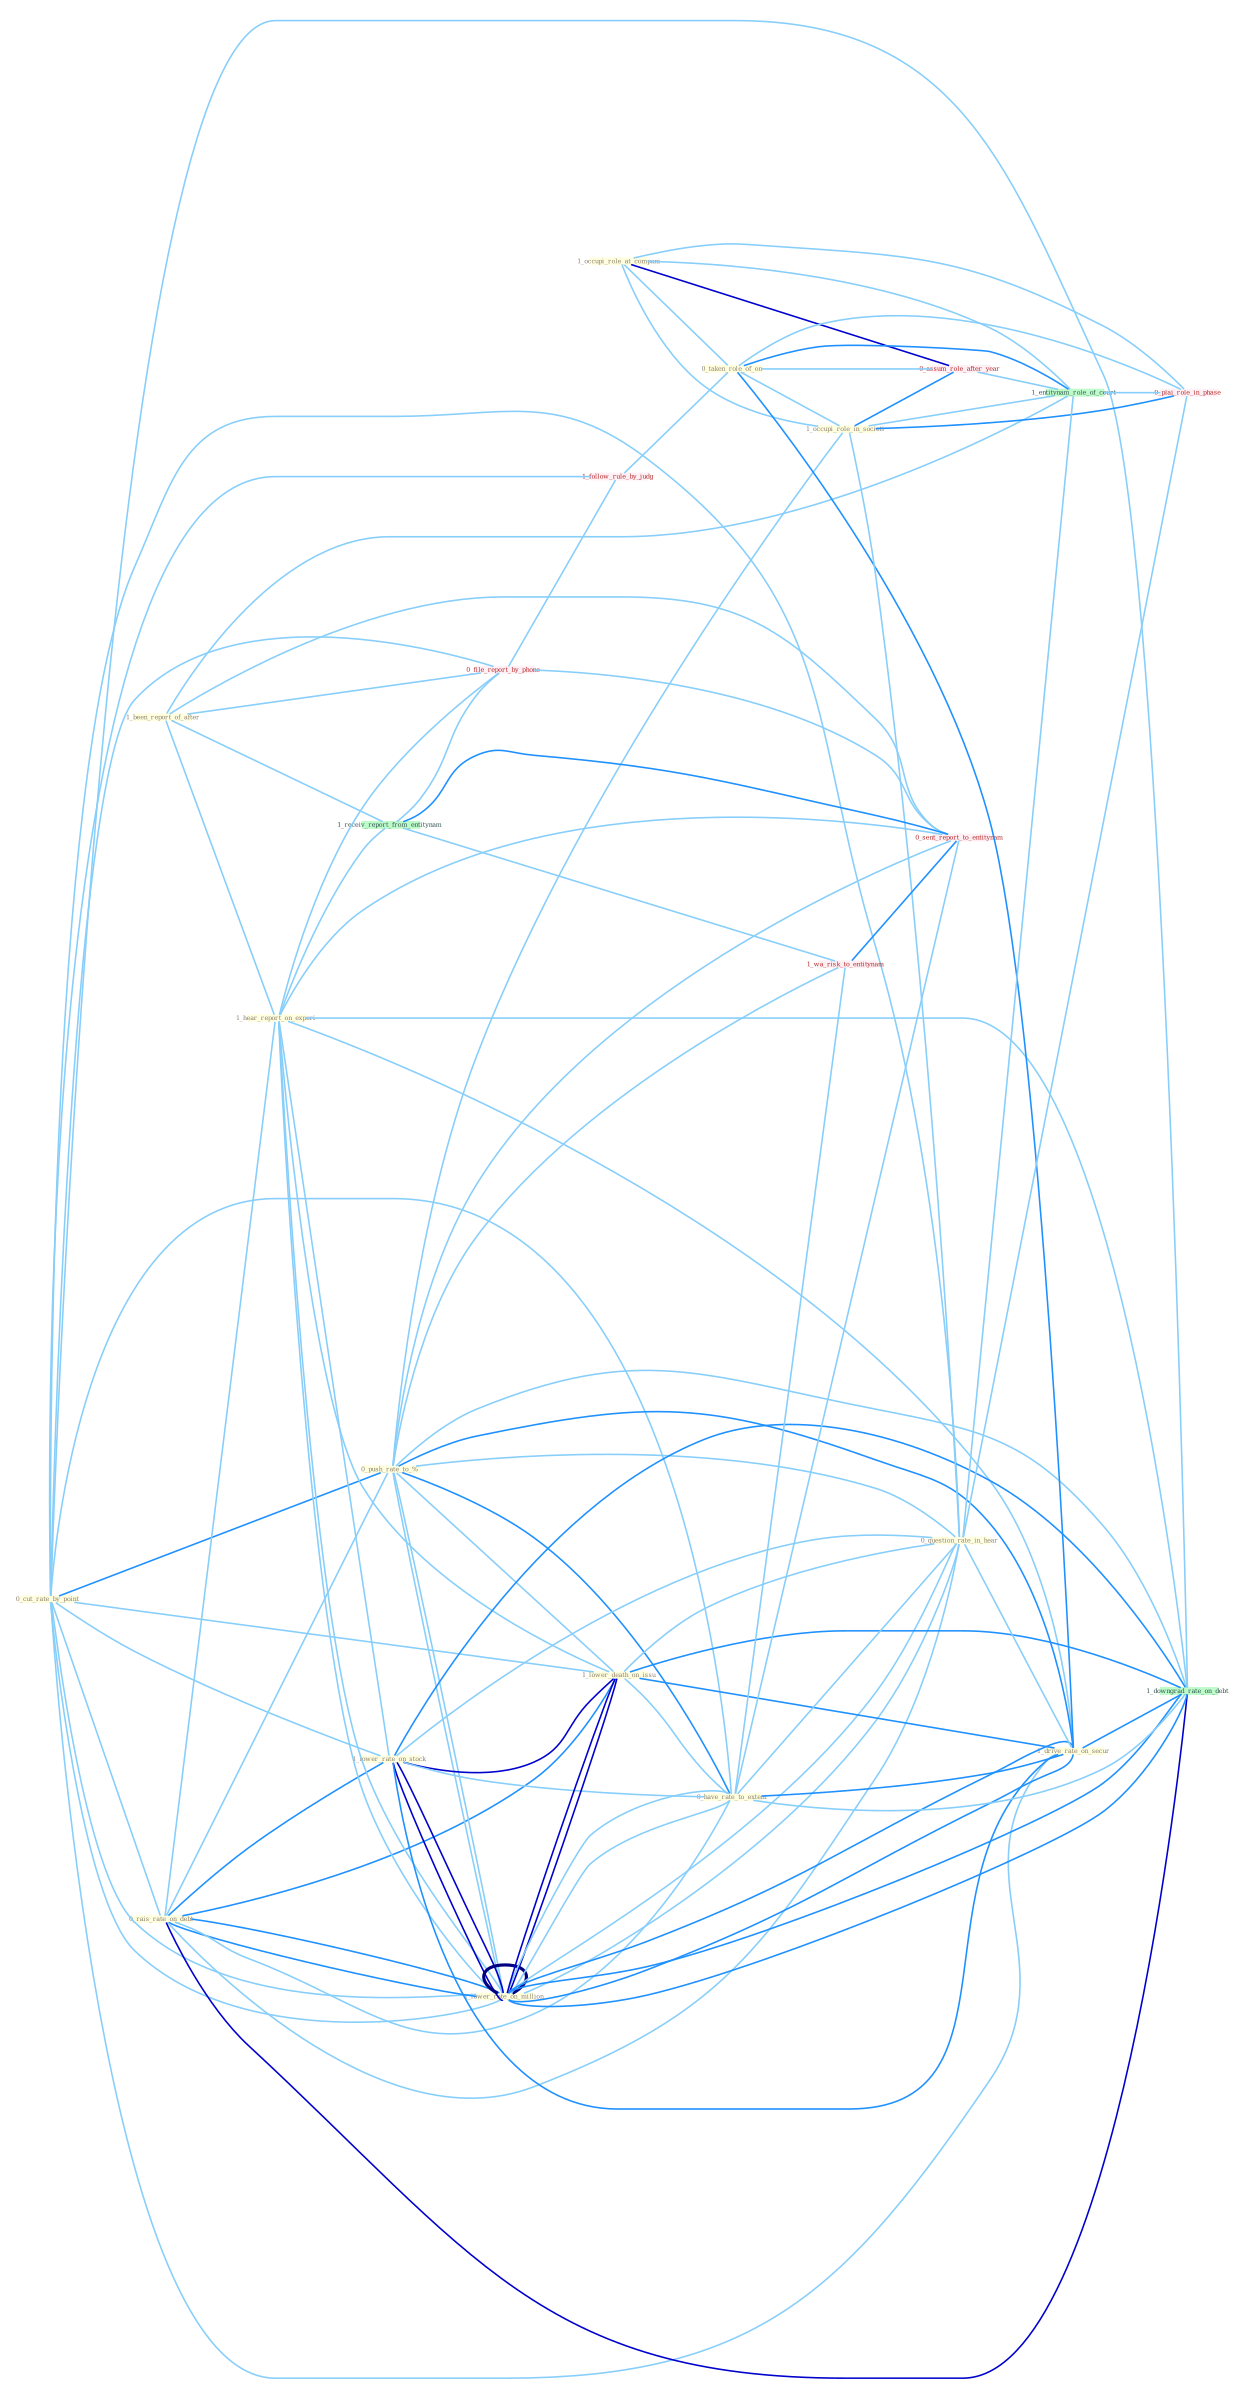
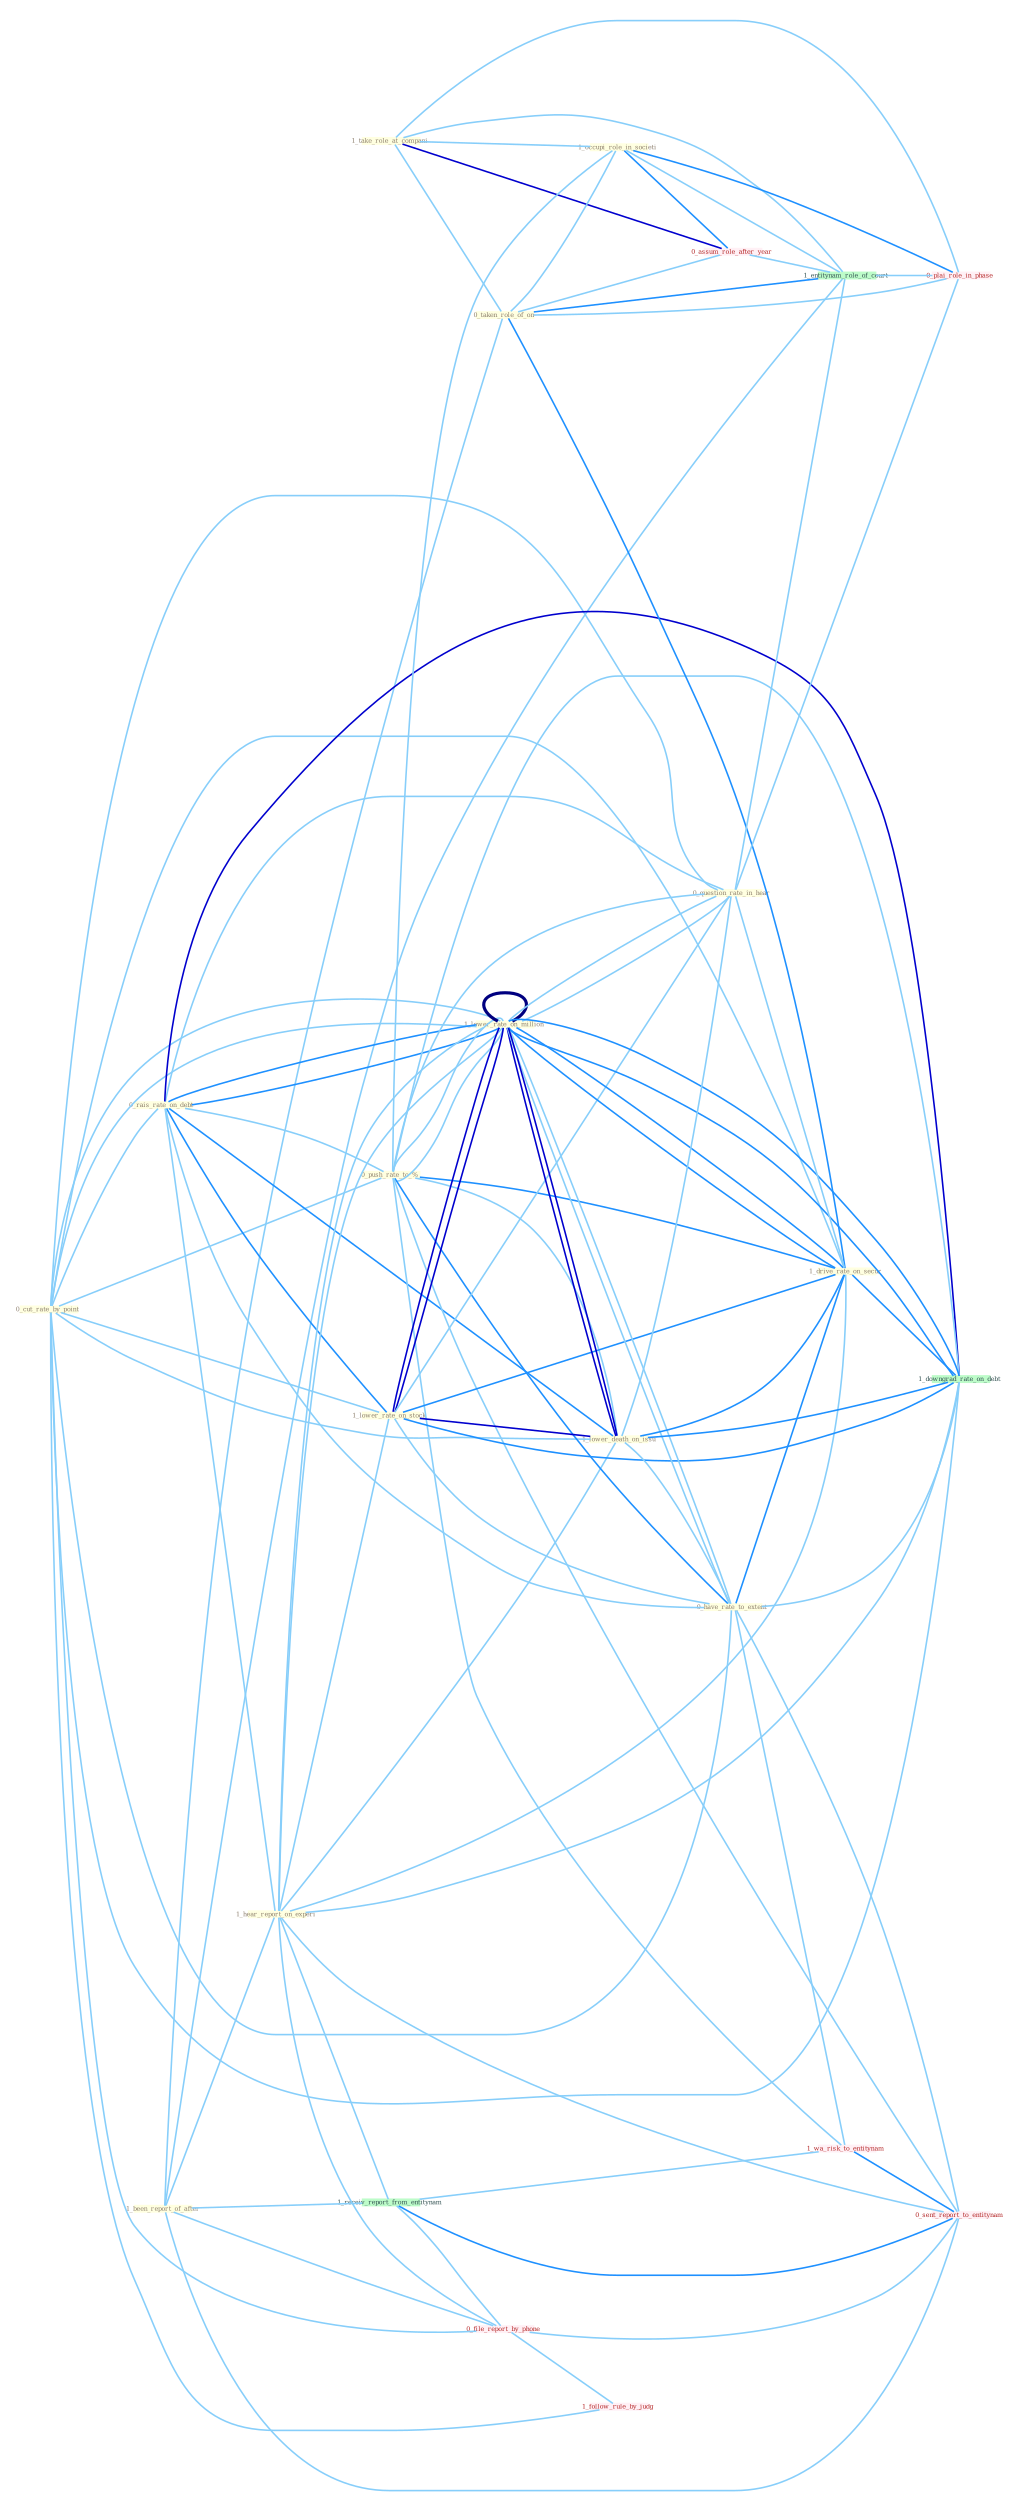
  graph {
    rankdir=LR
    node [color="#ffffe0" fixedsize=true fontcolor="#8b7d6b" fontsize=4 shape=polygon style=filled]
    edge [color="#87cefa" w=1]
-   "1_take_role_at_compani " [height=.06 width=.5 label="1_occupi_role_at_compani"]
+   "1_take_role_at_compani " [height=.06 width=.5]
    n2 [height=.06 label="1_been_report_of_after" width=.5]
    "0_cut_rate_by_point " [height=.06 width=.5]
    "0_rais_rate_on_debt " [height=.06 width=.5]
    "1_hear_report_on_experi " [height=.06 width=.5]
    "0_push_rate_to_% " [height=.06 width=.5]
    "0_taken_role_of_on " [height=.06 width=.5]
    "1_lower_rate_on_stock " [height=.06 width=.5]
    "1_lower_rate_on_million " [height=.06 width=.5]
    n10 [height=.06 label="1_lower_death_on_issu" width=.5]
    "1_occupi_role_in_societi " [height=.06 width=.5]
    "0_have_rate_to_extent " [height=.06 width=.5]
    "0_question_rate_in_hear " [height=.06 width=.5]
    "1_drive_rate_on_secur " [height=.06 width=.5]
    "0_assum_role_after_year " [color="#fff0f5" fontcolor="#b22222" height=.06 width=.5]
    "0_file_report_by_phone " [color="#fff0f5" fontcolor="#b22222" height=.06 width=.5]
    "1_follow_rule_by_judg " [color="#fff0f5" fontcolor="#b22222" height=.06 width=.5]
    "1_wa_risk_to_entitynam " [color="#fff0f5" fontcolor="#b22222" height=.06 width=.5]
    "0_sent_report_to_entitynam " [color="#fff0f5" fontcolor="#b22222" height=.06 width=.5]
    "0_plai_role_in_phase " [color="#fff0f5" fontcolor="#b22222" height=.06 width=.5]
    "1_entitynam_role_of_court " [color="#BDFCC9" fontcolor="#2f4f4f" height=.06 width=.5]
    "1_receiv_report_from_entitynam " [color="#BDFCC9" fontcolor="#2f4f4f" height=.06 width=.5]
    "1_downgrad_rate_on_debt " [color="#BDFCC9" fontcolor="#2f4f4f" height=.06 width=.5]
    subgraph sub_1 {
      "1_take_role_at_compani "
      n2
      "0_cut_rate_by_point "
      "0_rais_rate_on_debt "
      "1_hear_report_on_experi "
      "0_push_rate_to_% "
      "0_taken_role_of_on "
      "1_lower_rate_on_stock "
      "1_lower_rate_on_million "
      n10
      "1_occupi_role_in_societi "
      "0_have_rate_to_extent "
      "0_question_rate_in_hear "
      "1_drive_rate_on_secur "
    }
    subgraph sub_2 {
      "0_assum_role_after_year "
      "0_file_report_by_phone "
      "1_follow_rule_by_judg "
      "1_wa_risk_to_entitynam "
      "0_sent_report_to_entitynam "
      "0_plai_role_in_phase "
    }
    "1_take_role_at_compani " -- "0_taken_role_of_on "
    "1_take_role_at_compani " -- "1_occupi_role_in_societi "
    "1_take_role_at_compani " -- "0_assum_role_after_year " [color="#0000cd"]
    "1_take_role_at_compani " -- "0_plai_role_in_phase "
    "1_take_role_at_compani " -- "1_entitynam_role_of_court "
    n2 -- "1_hear_report_on_experi "
-   "1_follow_rule_by_judg " -- "0_taken_role_of_on "
+   n2 -- "0_taken_role_of_on "
    n2 -- "0_file_report_by_phone "
    n2 -- "0_sent_report_to_entitynam "
    n2 -- "1_entitynam_role_of_court "
    n2 -- "1_receiv_report_from_entitynam "
    "0_cut_rate_by_point " -- "0_rais_rate_on_debt "
-   "0_cut_rate_by_point " -- "0_push_rate_to_% " [color="#1e90ff"]
+   "0_cut_rate_by_point " -- "0_push_rate_to_% "
    "0_cut_rate_by_point " -- "1_lower_rate_on_stock "
    "0_cut_rate_by_point " -- "1_lower_rate_on_million "
    "0_cut_rate_by_point " -- "1_lower_rate_on_million "
    "0_cut_rate_by_point " -- n10
    "0_cut_rate_by_point " -- "0_have_rate_to_extent "
    "0_cut_rate_by_point " -- "0_question_rate_in_hear "
    "0_cut_rate_by_point " -- "1_drive_rate_on_secur "
    "0_cut_rate_by_point " -- "0_file_report_by_phone "
    "0_cut_rate_by_point " -- "1_follow_rule_by_judg "
    "0_cut_rate_by_point " -- "1_downgrad_rate_on_debt "
    "0_rais_rate_on_debt " -- "1_hear_report_on_experi "
    "0_rais_rate_on_debt " -- "0_push_rate_to_% "
    "0_rais_rate_on_debt " -- "1_lower_rate_on_stock " [color="#1e90ff" w=2]
    "0_rais_rate_on_debt " -- "1_lower_rate_on_million " [color="#1e90ff" w=2]
    "0_rais_rate_on_debt " -- "1_lower_rate_on_million " [color="#1e90ff" w=2]
    "0_rais_rate_on_debt " -- n10 [color="#1e90ff" w=2]
    "0_rais_rate_on_debt " -- "0_have_rate_to_extent "
    "0_rais_rate_on_debt " -- "0_question_rate_in_hear "
    "0_rais_rate_on_debt " -- "1_downgrad_rate_on_debt " [color="#0000cd" w=3]
    "1_hear_report_on_experi " -- "1_lower_rate_on_stock "
    "1_hear_report_on_experi " -- "1_lower_rate_on_million "
    "1_hear_report_on_experi " -- "1_lower_rate_on_million "
    "1_hear_report_on_experi " -- n10
    "1_hear_report_on_experi " -- "1_drive_rate_on_secur "
    "1_hear_report_on_experi " -- "0_file_report_by_phone "
    "1_hear_report_on_experi " -- "0_sent_report_to_entitynam "
    "1_hear_report_on_experi " -- "1_receiv_report_from_entitynam "
    "1_hear_report_on_experi " -- "1_downgrad_rate_on_debt "
    "0_push_rate_to_% " -- "1_lower_rate_on_million "
    "0_push_rate_to_% " -- "1_lower_rate_on_million "
    "0_push_rate_to_% " -- n10
    "0_push_rate_to_% " -- "1_occupi_role_in_societi "
    "0_push_rate_to_% " -- "0_have_rate_to_extent " [color="#1e90ff" w=2]
    "0_push_rate_to_% " -- "0_question_rate_in_hear "
    "0_push_rate_to_% " -- "1_drive_rate_on_secur " [color="#1e90ff"]
    "0_push_rate_to_% " -- "1_wa_risk_to_entitynam "
    "0_push_rate_to_% " -- "0_sent_report_to_entitynam "
    "0_push_rate_to_% " -- "1_downgrad_rate_on_debt "
    "0_taken_role_of_on " -- "1_occupi_role_in_societi "
    "0_taken_role_of_on " -- "1_drive_rate_on_secur " [color="#1e90ff" w=2]
    "0_taken_role_of_on " -- "0_assum_role_after_year "
    "0_taken_role_of_on " -- "0_plai_role_in_phase "
    "0_taken_role_of_on " -- "1_entitynam_role_of_court " [color="#1e90ff" w=2]
    "1_lower_rate_on_stock " -- "1_lower_rate_on_million " [color="#0000cd" w=3]
    "1_lower_rate_on_stock " -- "1_lower_rate_on_million " [color="#0000cd" w=3]
    "1_lower_rate_on_stock " -- n10 [color="#0000cd" w=3]
    "1_lower_rate_on_stock " -- "0_have_rate_to_extent "
    "1_lower_rate_on_stock " -- "0_question_rate_in_hear "
    "1_lower_rate_on_stock " -- "1_drive_rate_on_secur " [color="#1e90ff" w=2]
    "1_lower_rate_on_stock " -- "1_downgrad_rate_on_debt " [color="#1e90ff" w=2]
    "1_lower_rate_on_million " -- "1_lower_rate_on_million " [color="#000080" style=bold w=4]
    "1_lower_rate_on_million " -- n10 [color="#0000cd" w=3]
    "1_lower_rate_on_million " -- "0_have_rate_to_extent "
    "1_lower_rate_on_million " -- "0_have_rate_to_extent "
    "1_lower_rate_on_million " -- "0_question_rate_in_hear "
    "1_lower_rate_on_million " -- "0_question_rate_in_hear "
    "1_lower_rate_on_million " -- "1_drive_rate_on_secur " [color="#1e90ff" w=2]
    "1_lower_rate_on_million " -- "1_drive_rate_on_secur " [color="#1e90ff" w=2]
    "1_lower_rate_on_million " -- "1_downgrad_rate_on_debt " [color="#1e90ff" w=2]
    "1_lower_rate_on_million " -- "1_downgrad_rate_on_debt " [color="#1e90ff" w=2]
    n10 -- "1_lower_rate_on_million " [color="#0000cd" w=3]
    n10 -- "0_have_rate_to_extent "
    n10 -- "0_question_rate_in_hear "
    n10 -- "1_drive_rate_on_secur " [color="#1e90ff" w=2]
    n10 -- "1_downgrad_rate_on_debt " [color="#1e90ff" w=2]
-   "1_occupi_role_in_societi " -- "0_question_rate_in_hear "
    "1_occupi_role_in_societi " -- "0_assum_role_after_year " [color="#1e90ff"]
    "1_occupi_role_in_societi " -- "0_plai_role_in_phase " [color="#1e90ff" w=2]
    "1_occupi_role_in_societi " -- "1_entitynam_role_of_court "
-   "0_have_rate_to_extent " -- "0_question_rate_in_hear "
    "0_have_rate_to_extent " -- "1_drive_rate_on_secur " [color="#1e90ff"]
    "0_have_rate_to_extent " -- "1_wa_risk_to_entitynam "
    "0_have_rate_to_extent " -- "0_sent_report_to_entitynam "
    "0_have_rate_to_extent " -- "1_downgrad_rate_on_debt "
    "0_question_rate_in_hear " -- "1_drive_rate_on_secur "
    "0_question_rate_in_hear " -- "0_plai_role_in_phase "
    "0_question_rate_in_hear " -- "1_entitynam_role_of_court "
    "1_drive_rate_on_secur " -- "1_downgrad_rate_on_debt " [color="#1e90ff" w=2]
    "0_assum_role_after_year " -- "1_entitynam_role_of_court "
    "0_file_report_by_phone " -- "1_follow_rule_by_judg "
    "0_file_report_by_phone " -- "0_sent_report_to_entitynam "
    "1_wa_risk_to_entitynam " -- "0_sent_report_to_entitynam " [color="#1e90ff" w=2]
    "1_entitynam_role_of_court " -- "0_plai_role_in_phase "
    "1_receiv_report_from_entitynam " -- "0_file_report_by_phone "
    "1_receiv_report_from_entitynam " -- "1_wa_risk_to_entitynam "
    "1_receiv_report_from_entitynam " -- "0_sent_report_to_entitynam " [color="#1e90ff" w=2]
  }
